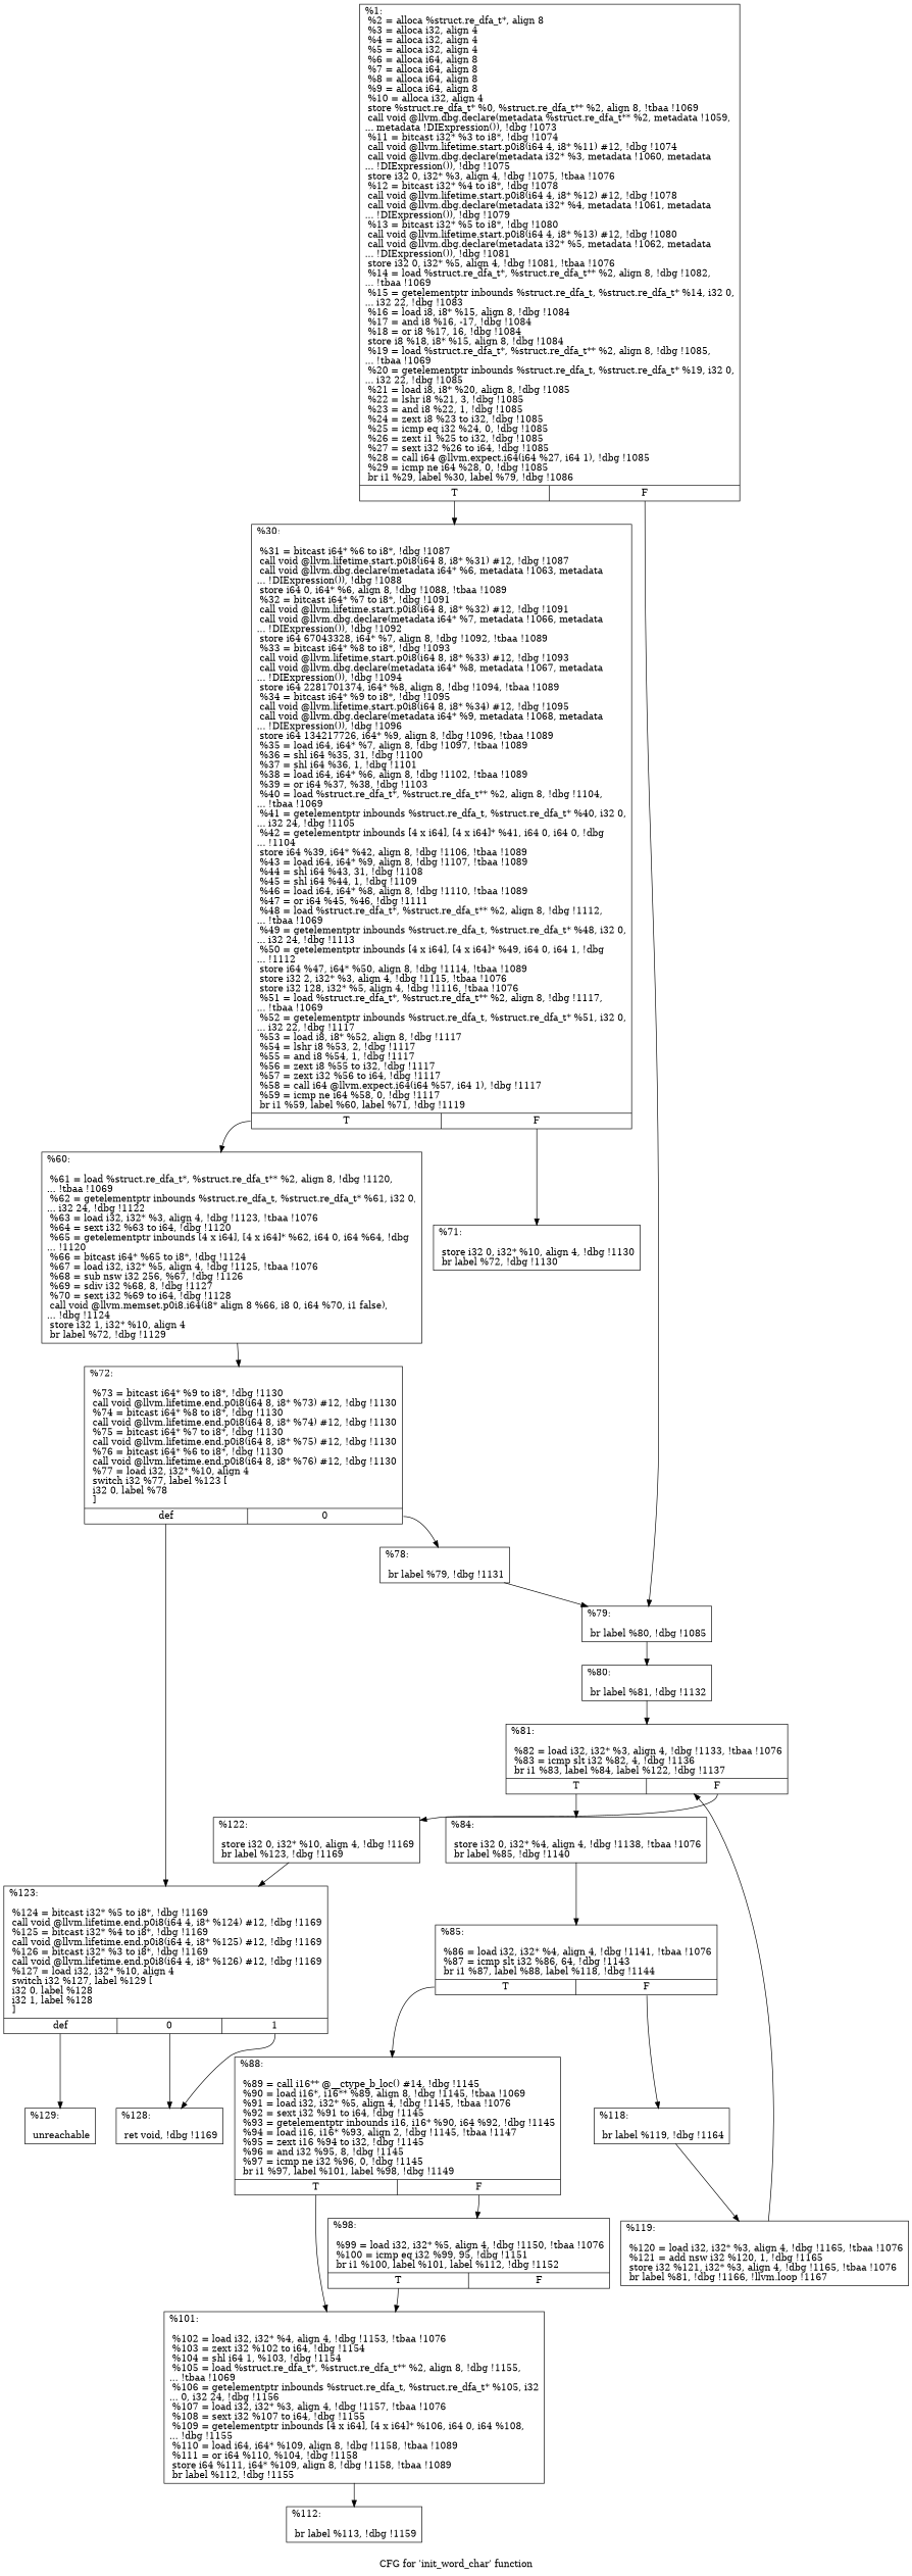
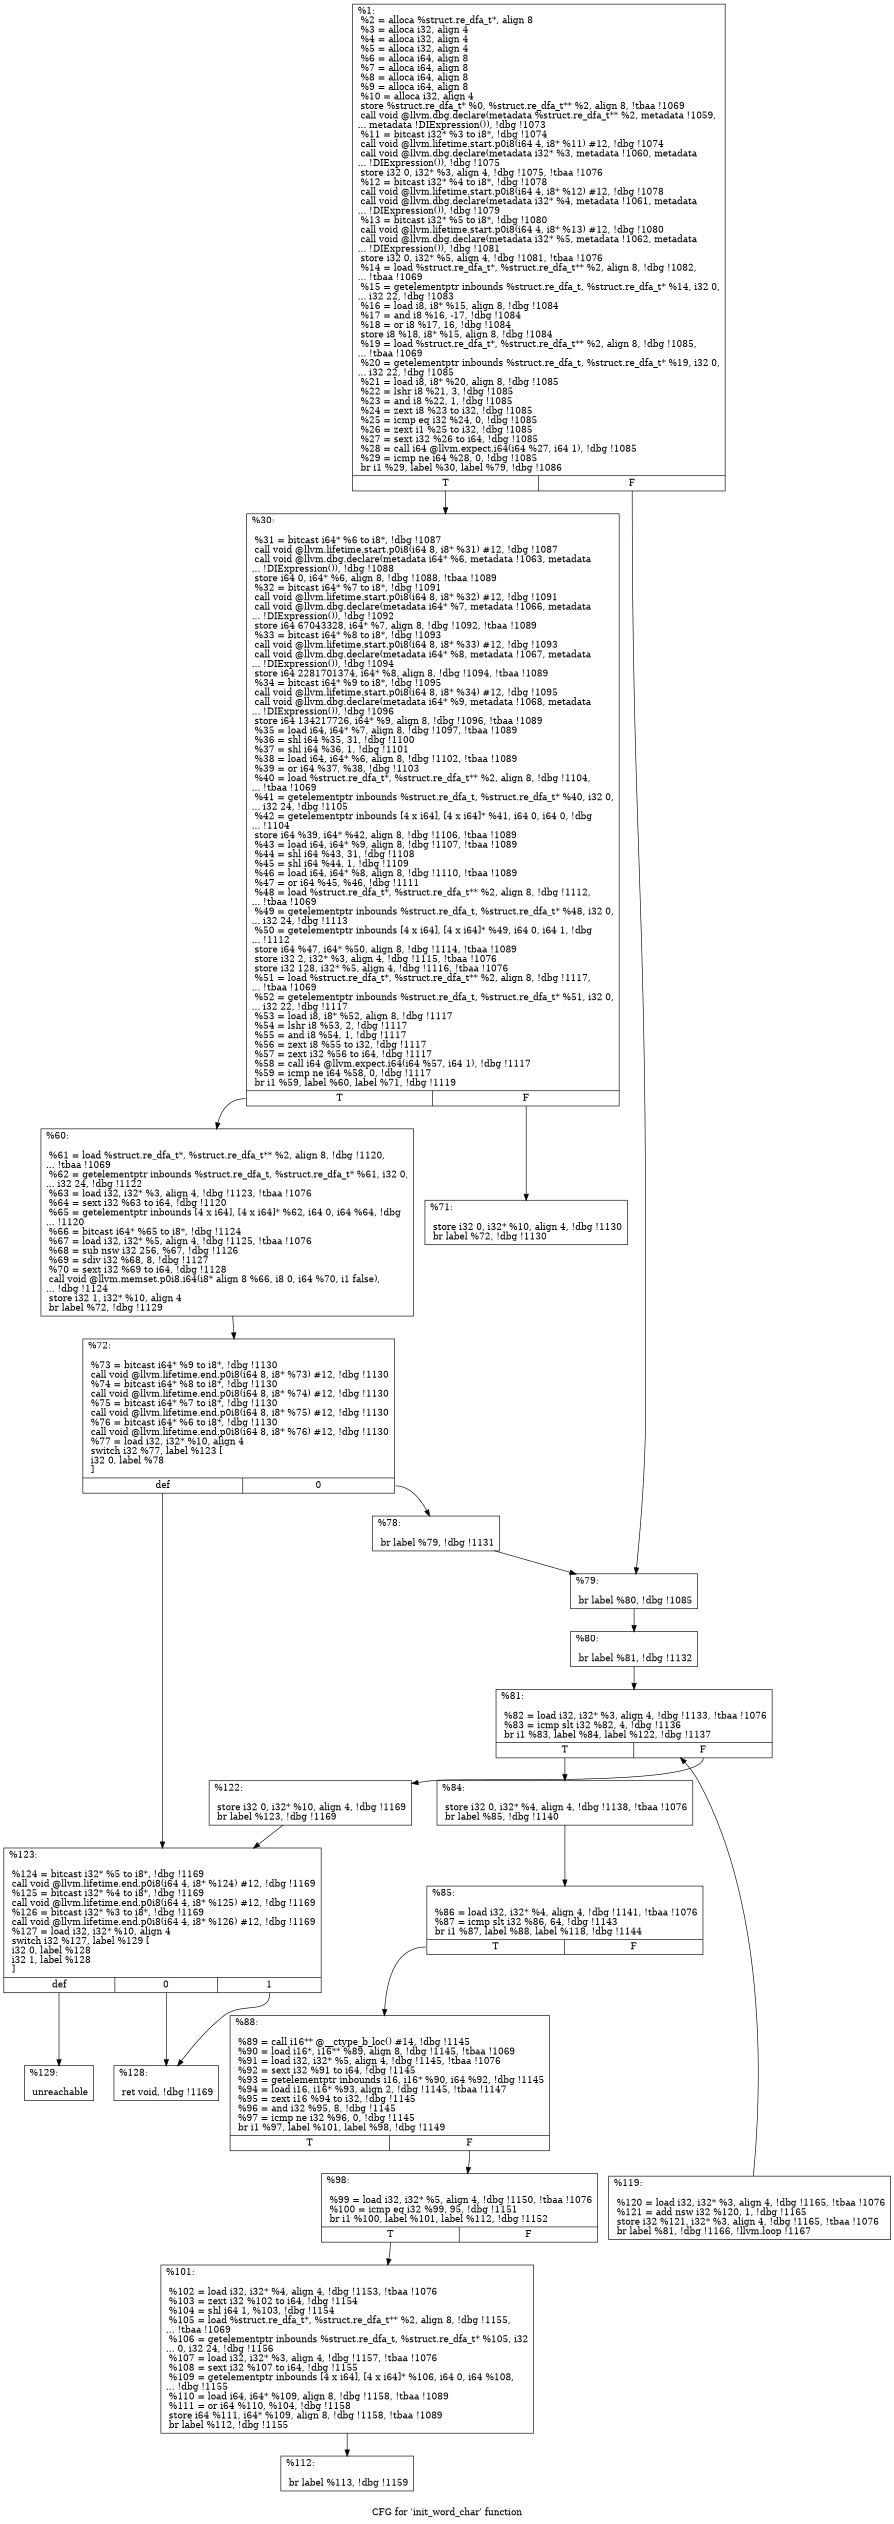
  digraph {
    label="CFG for 'init_word_char' function"
    node [shape=record]
    n1 [label="{%1:\l  %2 = alloca %struct.re_dfa_t*, align 8\l  %3 = alloca i32, align 4\l  %4 = alloca i32, align 4\l  %5 = alloca i32, align 4\l  %6 = alloca i64, align 8\l  %7 = alloca i64, align 8\l  %8 = alloca i64, align 8\l  %9 = alloca i64, align 8\l  %10 = alloca i32, align 4\l  store %struct.re_dfa_t* %0, %struct.re_dfa_t** %2, align 8, !tbaa !1069\l  call void @llvm.dbg.declare(metadata %struct.re_dfa_t** %2, metadata !1059,\l... metadata !DIExpression()), !dbg !1073\l  %11 = bitcast i32* %3 to i8*, !dbg !1074\l  call void @llvm.lifetime.start.p0i8(i64 4, i8* %11) #12, !dbg !1074\l  call void @llvm.dbg.declare(metadata i32* %3, metadata !1060, metadata\l... !DIExpression()), !dbg !1075\l  store i32 0, i32* %3, align 4, !dbg !1075, !tbaa !1076\l  %12 = bitcast i32* %4 to i8*, !dbg !1078\l  call void @llvm.lifetime.start.p0i8(i64 4, i8* %12) #12, !dbg !1078\l  call void @llvm.dbg.declare(metadata i32* %4, metadata !1061, metadata\l... !DIExpression()), !dbg !1079\l  %13 = bitcast i32* %5 to i8*, !dbg !1080\l  call void @llvm.lifetime.start.p0i8(i64 4, i8* %13) #12, !dbg !1080\l  call void @llvm.dbg.declare(metadata i32* %5, metadata !1062, metadata\l... !DIExpression()), !dbg !1081\l  store i32 0, i32* %5, align 4, !dbg !1081, !tbaa !1076\l  %14 = load %struct.re_dfa_t*, %struct.re_dfa_t** %2, align 8, !dbg !1082,\l... !tbaa !1069\l  %15 = getelementptr inbounds %struct.re_dfa_t, %struct.re_dfa_t* %14, i32 0,\l... i32 22, !dbg !1083\l  %16 = load i8, i8* %15, align 8, !dbg !1084\l  %17 = and i8 %16, -17, !dbg !1084\l  %18 = or i8 %17, 16, !dbg !1084\l  store i8 %18, i8* %15, align 8, !dbg !1084\l  %19 = load %struct.re_dfa_t*, %struct.re_dfa_t** %2, align 8, !dbg !1085,\l... !tbaa !1069\l  %20 = getelementptr inbounds %struct.re_dfa_t, %struct.re_dfa_t* %19, i32 0,\l... i32 22, !dbg !1085\l  %21 = load i8, i8* %20, align 8, !dbg !1085\l  %22 = lshr i8 %21, 3, !dbg !1085\l  %23 = and i8 %22, 1, !dbg !1085\l  %24 = zext i8 %23 to i32, !dbg !1085\l  %25 = icmp eq i32 %24, 0, !dbg !1085\l  %26 = zext i1 %25 to i32, !dbg !1085\l  %27 = sext i32 %26 to i64, !dbg !1085\l  %28 = call i64 @llvm.expect.i64(i64 %27, i64 1), !dbg !1085\l  %29 = icmp ne i64 %28, 0, !dbg !1085\l  br i1 %29, label %30, label %79, !dbg !1086\l|{<s0>T|<s1>F}}"]
    n2 [label="{%30:\l\l  %31 = bitcast i64* %6 to i8*, !dbg !1087\l  call void @llvm.lifetime.start.p0i8(i64 8, i8* %31) #12, !dbg !1087\l  call void @llvm.dbg.declare(metadata i64* %6, metadata !1063, metadata\l... !DIExpression()), !dbg !1088\l  store i64 0, i64* %6, align 8, !dbg !1088, !tbaa !1089\l  %32 = bitcast i64* %7 to i8*, !dbg !1091\l  call void @llvm.lifetime.start.p0i8(i64 8, i8* %32) #12, !dbg !1091\l  call void @llvm.dbg.declare(metadata i64* %7, metadata !1066, metadata\l... !DIExpression()), !dbg !1092\l  store i64 67043328, i64* %7, align 8, !dbg !1092, !tbaa !1089\l  %33 = bitcast i64* %8 to i8*, !dbg !1093\l  call void @llvm.lifetime.start.p0i8(i64 8, i8* %33) #12, !dbg !1093\l  call void @llvm.dbg.declare(metadata i64* %8, metadata !1067, metadata\l... !DIExpression()), !dbg !1094\l  store i64 2281701374, i64* %8, align 8, !dbg !1094, !tbaa !1089\l  %34 = bitcast i64* %9 to i8*, !dbg !1095\l  call void @llvm.lifetime.start.p0i8(i64 8, i8* %34) #12, !dbg !1095\l  call void @llvm.dbg.declare(metadata i64* %9, metadata !1068, metadata\l... !DIExpression()), !dbg !1096\l  store i64 134217726, i64* %9, align 8, !dbg !1096, !tbaa !1089\l  %35 = load i64, i64* %7, align 8, !dbg !1097, !tbaa !1089\l  %36 = shl i64 %35, 31, !dbg !1100\l  %37 = shl i64 %36, 1, !dbg !1101\l  %38 = load i64, i64* %6, align 8, !dbg !1102, !tbaa !1089\l  %39 = or i64 %37, %38, !dbg !1103\l  %40 = load %struct.re_dfa_t*, %struct.re_dfa_t** %2, align 8, !dbg !1104,\l... !tbaa !1069\l  %41 = getelementptr inbounds %struct.re_dfa_t, %struct.re_dfa_t* %40, i32 0,\l... i32 24, !dbg !1105\l  %42 = getelementptr inbounds [4 x i64], [4 x i64]* %41, i64 0, i64 0, !dbg\l... !1104\l  store i64 %39, i64* %42, align 8, !dbg !1106, !tbaa !1089\l  %43 = load i64, i64* %9, align 8, !dbg !1107, !tbaa !1089\l  %44 = shl i64 %43, 31, !dbg !1108\l  %45 = shl i64 %44, 1, !dbg !1109\l  %46 = load i64, i64* %8, align 8, !dbg !1110, !tbaa !1089\l  %47 = or i64 %45, %46, !dbg !1111\l  %48 = load %struct.re_dfa_t*, %struct.re_dfa_t** %2, align 8, !dbg !1112,\l... !tbaa !1069\l  %49 = getelementptr inbounds %struct.re_dfa_t, %struct.re_dfa_t* %48, i32 0,\l... i32 24, !dbg !1113\l  %50 = getelementptr inbounds [4 x i64], [4 x i64]* %49, i64 0, i64 1, !dbg\l... !1112\l  store i64 %47, i64* %50, align 8, !dbg !1114, !tbaa !1089\l  store i32 2, i32* %3, align 4, !dbg !1115, !tbaa !1076\l  store i32 128, i32* %5, align 4, !dbg !1116, !tbaa !1076\l  %51 = load %struct.re_dfa_t*, %struct.re_dfa_t** %2, align 8, !dbg !1117,\l... !tbaa !1069\l  %52 = getelementptr inbounds %struct.re_dfa_t, %struct.re_dfa_t* %51, i32 0,\l... i32 22, !dbg !1117\l  %53 = load i8, i8* %52, align 8, !dbg !1117\l  %54 = lshr i8 %53, 2, !dbg !1117\l  %55 = and i8 %54, 1, !dbg !1117\l  %56 = zext i8 %55 to i32, !dbg !1117\l  %57 = zext i32 %56 to i64, !dbg !1117\l  %58 = call i64 @llvm.expect.i64(i64 %57, i64 1), !dbg !1117\l  %59 = icmp ne i64 %58, 0, !dbg !1117\l  br i1 %59, label %60, label %71, !dbg !1119\l|{<s0>T|<s1>F}}"]
    n3 [label="{%79:\l\l  br label %80, !dbg !1085\l}"]
    n4 [label="{%60:\l\l  %61 = load %struct.re_dfa_t*, %struct.re_dfa_t** %2, align 8, !dbg !1120,\l... !tbaa !1069\l  %62 = getelementptr inbounds %struct.re_dfa_t, %struct.re_dfa_t* %61, i32 0,\l... i32 24, !dbg !1122\l  %63 = load i32, i32* %3, align 4, !dbg !1123, !tbaa !1076\l  %64 = sext i32 %63 to i64, !dbg !1120\l  %65 = getelementptr inbounds [4 x i64], [4 x i64]* %62, i64 0, i64 %64, !dbg\l... !1120\l  %66 = bitcast i64* %65 to i8*, !dbg !1124\l  %67 = load i32, i32* %5, align 4, !dbg !1125, !tbaa !1076\l  %68 = sub nsw i32 256, %67, !dbg !1126\l  %69 = sdiv i32 %68, 8, !dbg !1127\l  %70 = sext i32 %69 to i64, !dbg !1128\l  call void @llvm.memset.p0i8.i64(i8* align 8 %66, i8 0, i64 %70, i1 false),\l... !dbg !1124\l  store i32 1, i32* %10, align 4\l  br label %72, !dbg !1129\l}"]
    n5 [label="{%71:\l\l  store i32 0, i32* %10, align 4, !dbg !1130\l  br label %72, !dbg !1130\l}"]
    n6 [label="{%80:\l\l  br label %81, !dbg !1132\l}"]
    n7 [label="{%72:\l\l  %73 = bitcast i64* %9 to i8*, !dbg !1130\l  call void @llvm.lifetime.end.p0i8(i64 8, i8* %73) #12, !dbg !1130\l  %74 = bitcast i64* %8 to i8*, !dbg !1130\l  call void @llvm.lifetime.end.p0i8(i64 8, i8* %74) #12, !dbg !1130\l  %75 = bitcast i64* %7 to i8*, !dbg !1130\l  call void @llvm.lifetime.end.p0i8(i64 8, i8* %75) #12, !dbg !1130\l  %76 = bitcast i64* %6 to i8*, !dbg !1130\l  call void @llvm.lifetime.end.p0i8(i64 8, i8* %76) #12, !dbg !1130\l  %77 = load i32, i32* %10, align 4\l  switch i32 %77, label %123 [\l    i32 0, label %78\l  ]\l|{<s0>def|<s1>0}}"]
    n8 [label="{%81:\l\l  %82 = load i32, i32* %3, align 4, !dbg !1133, !tbaa !1076\l  %83 = icmp slt i32 %82, 4, !dbg !1136\l  br i1 %83, label %84, label %122, !dbg !1137\l|{<s0>T|<s1>F}}"]
    n9 [label="{%123:\l\l  %124 = bitcast i32* %5 to i8*, !dbg !1169\l  call void @llvm.lifetime.end.p0i8(i64 4, i8* %124) #12, !dbg !1169\l  %125 = bitcast i32* %4 to i8*, !dbg !1169\l  call void @llvm.lifetime.end.p0i8(i64 4, i8* %125) #12, !dbg !1169\l  %126 = bitcast i32* %3 to i8*, !dbg !1169\l  call void @llvm.lifetime.end.p0i8(i64 4, i8* %126) #12, !dbg !1169\l  %127 = load i32, i32* %10, align 4\l  switch i32 %127, label %129 [\l    i32 0, label %128\l    i32 1, label %128\l  ]\l|{<s0>def|<s1>0|<s2>1}}"]
    n10 [label="{%78:\l\l  br label %79, !dbg !1131\l}"]
    n11 [label="{%129:\l\l  unreachable\l}"]
    n12 [label="{%128:\l\l  ret void, !dbg !1169\l}"]
    n13 [label="{%84:\l\l  store i32 0, i32* %4, align 4, !dbg !1138, !tbaa !1076\l  br label %85, !dbg !1140\l}"]
    n14 [label="{%122:\l\l  store i32 0, i32* %10, align 4, !dbg !1169\l  br label %123, !dbg !1169\l}"]
    n15 [label="{%85:\l\l  %86 = load i32, i32* %4, align 4, !dbg !1141, !tbaa !1076\l  %87 = icmp slt i32 %86, 64, !dbg !1143\l  br i1 %87, label %88, label %118, !dbg !1144\l|{<s0>T|<s1>F}}"]
    n16 [label="{%88:\l\l  %89 = call i16** @__ctype_b_loc() #14, !dbg !1145\l  %90 = load i16*, i16** %89, align 8, !dbg !1145, !tbaa !1069\l  %91 = load i32, i32* %5, align 4, !dbg !1145, !tbaa !1076\l  %92 = sext i32 %91 to i64, !dbg !1145\l  %93 = getelementptr inbounds i16, i16* %90, i64 %92, !dbg !1145\l  %94 = load i16, i16* %93, align 2, !dbg !1145, !tbaa !1147\l  %95 = zext i16 %94 to i32, !dbg !1145\l  %96 = and i32 %95, 8, !dbg !1145\l  %97 = icmp ne i32 %96, 0, !dbg !1145\l  br i1 %97, label %101, label %98, !dbg !1149\l|{<s0>T|<s1>F}}"]
-   n17 [label="{%118:\l\l  br label %119, !dbg !1164\l}"]
    n18 [label="{%101:\l\l  %102 = load i32, i32* %4, align 4, !dbg !1153, !tbaa !1076\l  %103 = zext i32 %102 to i64, !dbg !1154\l  %104 = shl i64 1, %103, !dbg !1154\l  %105 = load %struct.re_dfa_t*, %struct.re_dfa_t** %2, align 8, !dbg !1155,\l... !tbaa !1069\l  %106 = getelementptr inbounds %struct.re_dfa_t, %struct.re_dfa_t* %105, i32\l... 0, i32 24, !dbg !1156\l  %107 = load i32, i32* %3, align 4, !dbg !1157, !tbaa !1076\l  %108 = sext i32 %107 to i64, !dbg !1155\l  %109 = getelementptr inbounds [4 x i64], [4 x i64]* %106, i64 0, i64 %108,\l... !dbg !1155\l  %110 = load i64, i64* %109, align 8, !dbg !1158, !tbaa !1089\l  %111 = or i64 %110, %104, !dbg !1158\l  store i64 %111, i64* %109, align 8, !dbg !1158, !tbaa !1089\l  br label %112, !dbg !1155\l}"]
    n19 [label="{%98:\l\l  %99 = load i32, i32* %5, align 4, !dbg !1150, !tbaa !1076\l  %100 = icmp eq i32 %99, 95, !dbg !1151\l  br i1 %100, label %101, label %112, !dbg !1152\l|{<s0>T|<s1>F}}"]
    n20 [label="{%119:\l\l  %120 = load i32, i32* %3, align 4, !dbg !1165, !tbaa !1076\l  %121 = add nsw i32 %120, 1, !dbg !1165\l  store i32 %121, i32* %3, align 4, !dbg !1165, !tbaa !1076\l  br label %81, !dbg !1166, !llvm.loop !1167\l}"]
    n21 [label="{%112:\l\l  br label %113, !dbg !1159\l}"]
    n1 -> n2 [tailport=s0]
    n1 -> n3 [tailport=s1]
    n2 -> n4 [tailport=s0]
    n2 -> n5 [tailport=s1]
    n3 -> n6
    n4 -> n7
    n6 -> n8
    n7 -> n9 [tailport=s0]
    n7 -> n10 [tailport=s1]
    n8 -> n13 [tailport=s0]
    n8 -> n14 [tailport=s1]
    n9 -> n11 [tailport=s0]
    n9 -> n12 [tailport=s1]
    n9 -> n12 [tailport=s2]
    n10 -> n3
    n13 -> n15
    n14 -> n9
    n15 -> n16 [tailport=s0]
-   n15 -> n17 [tailport=s1]
-   n16 -> n18 [tailport=s0]
    n16 -> n19 [tailport=s1]
-   n17 -> n20
    n18 -> n21
    n19 -> n18 [tailport=s0]
    n20 -> n8
  }
